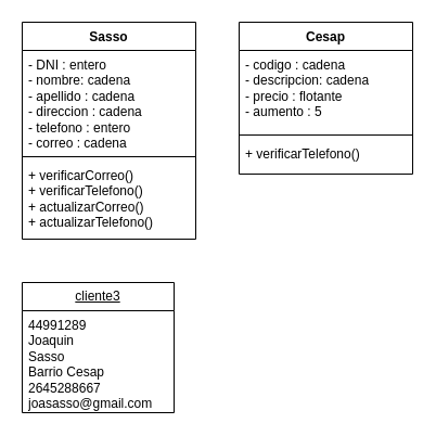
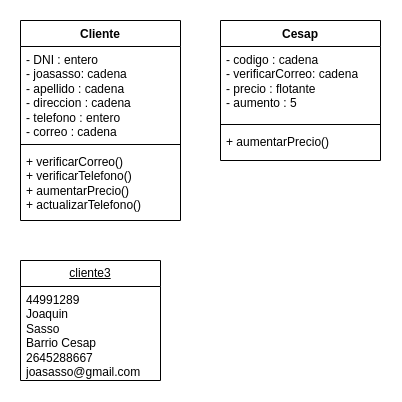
  <mxCell id="0" />
  <mxCell id="1" parent="0" />
- <mxCell id="2" value="Sasso" style="swimlane;fontStyle=1;align=center;verticalAlign=top;childLayout=stackLayout;horizontal=1;startSize=26;horizontalStack=0;resizeParent=1;resizeParentMax=0;resizeLast=0;collapsible=1;marginBottom=0;whiteSpace=wrap;html=1;" vertex="1" parent="1"><mxGeometry x="20" y="20" width="160" height="200" as="geometry" /></mxCell>
- <mxCell id="3" value="&lt;div&gt;- DNI : entero&lt;/div&gt;&lt;div&gt;- nombre: cadena&lt;/div&gt;&lt;div&gt;- apellido : cadena&lt;/div&gt;&lt;div&gt;- direccion : cadena&lt;/div&gt;- telefono : entero&lt;div&gt;- correo : cadena&lt;/div&gt;&lt;div&gt;&lt;br&gt;&lt;/div&gt;" style="text;strokeColor=none;fillColor=none;align=left;verticalAlign=top;spacingLeft=4;spacingRight=4;overflow=hidden;rotatable=0;points=[[0,0.5],[1,0.5]];portConstraint=eastwest;whiteSpace=wrap;html=1;" vertex="1" parent="2"><mxGeometry y="26" width="160" height="94" as="geometry" /></mxCell>
+ <mxCell id="2" value="Cliente" style="swimlane;fontStyle=1;align=center;verticalAlign=top;childLayout=stackLayout;horizontal=1;startSize=26;horizontalStack=0;resizeParent=1;resizeParentMax=0;resizeLast=0;collapsible=1;marginBottom=0;whiteSpace=wrap;html=1;" vertex="1" parent="1"><mxGeometry x="20" y="20" width="160" height="200" as="geometry" /></mxCell>
+ <mxCell id="3" value="&lt;div&gt;- DNI : entero&lt;/div&gt;&lt;div&gt;- joasasso: cadena&lt;/div&gt;&lt;div&gt;- apellido : cadena&lt;/div&gt;&lt;div&gt;- direccion : cadena&lt;/div&gt;- telefono : entero&lt;div&gt;- correo : cadena&lt;/div&gt;&lt;div&gt;&lt;br&gt;&lt;/div&gt;" style="text;strokeColor=none;fillColor=none;align=left;verticalAlign=top;spacingLeft=4;spacingRight=4;overflow=hidden;rotatable=0;points=[[0,0.5],[1,0.5]];portConstraint=eastwest;whiteSpace=wrap;html=1;" vertex="1" parent="2"><mxGeometry y="26" width="160" height="94" as="geometry" /></mxCell>
  <mxCell id="4" value="" style="line;strokeWidth=1;fillColor=none;align=left;verticalAlign=middle;spacingTop=-1;spacingLeft=3;spacingRight=3;rotatable=0;labelPosition=right;points=[];portConstraint=eastwest;strokeColor=inherit;" vertex="1" parent="2"><mxGeometry y="120" width="160" height="8" as="geometry" /></mxCell>
- <mxCell id="5" value="&lt;div&gt;+ verificarCorreo()&lt;/div&gt;&lt;div&gt;+ verificarTelefono()&lt;/div&gt;+ actualizarCorreo()&lt;div&gt;+ actualizarTelefono()&lt;/div&gt;" style="text;strokeColor=none;fillColor=none;align=left;verticalAlign=top;spacingLeft=4;spacingRight=4;overflow=hidden;rotatable=0;points=[[0,0.5],[1,0.5]];portConstraint=eastwest;whiteSpace=wrap;html=1;" vertex="1" parent="2"><mxGeometry y="128" width="160" height="72" as="geometry" /></mxCell>
+ <mxCell id="5" value="&lt;div&gt;+ verificarCorreo()&lt;/div&gt;&lt;div&gt;+ verificarTelefono()&lt;/div&gt;+ aumentarPrecio()&lt;div&gt;+ actualizarTelefono()&lt;/div&gt;" style="text;strokeColor=none;fillColor=none;align=left;verticalAlign=top;spacingLeft=4;spacingRight=4;overflow=hidden;rotatable=0;points=[[0,0.5],[1,0.5]];portConstraint=eastwest;whiteSpace=wrap;html=1;" vertex="1" parent="2"><mxGeometry y="128" width="160" height="72" as="geometry" /></mxCell>
  <mxCell id="6" value="Cesap" style="swimlane;fontStyle=1;align=center;verticalAlign=top;childLayout=stackLayout;horizontal=1;startSize=26;horizontalStack=0;resizeParent=1;resizeParentMax=0;resizeLast=0;collapsible=1;marginBottom=0;whiteSpace=wrap;html=1;" vertex="1" parent="1"><mxGeometry x="220" y="20" width="160" height="140" as="geometry" /></mxCell>
- <mxCell id="7" value="&lt;div&gt;- codigo : cadena&lt;/div&gt;&lt;div&gt;- descripcion: cadena&lt;/div&gt;&lt;div&gt;-&amp;nbsp;&lt;span style=&quot;background-color: initial;&quot;&gt;precio : flotante&lt;/span&gt;&lt;span style=&quot;background-color: initial;&quot;&gt;&amp;nbsp;&lt;/span&gt;&lt;/div&gt;&lt;div&gt;&lt;span style=&quot;background-color: initial;&quot;&gt;- aumento : 5&lt;/span&gt;&lt;/div&gt;" style="text;strokeColor=none;fillColor=none;align=left;verticalAlign=top;spacingLeft=4;spacingRight=4;overflow=hidden;rotatable=0;points=[[0,0.5],[1,0.5]];portConstraint=eastwest;whiteSpace=wrap;html=1;" vertex="1" parent="6"><mxGeometry y="26" width="160" height="74" as="geometry" /></mxCell>
+ <mxCell id="7" value="&lt;div&gt;- codigo : cadena&lt;/div&gt;&lt;div&gt;- verificarCorreo: cadena&lt;/div&gt;&lt;div&gt;-&amp;nbsp;&lt;span style=&quot;background-color: initial;&quot;&gt;precio : flotante&lt;/span&gt;&lt;span style=&quot;background-color: initial;&quot;&gt;&amp;nbsp;&lt;/span&gt;&lt;/div&gt;&lt;div&gt;&lt;span style=&quot;background-color: initial;&quot;&gt;- aumento : 5&lt;/span&gt;&lt;/div&gt;" style="text;strokeColor=none;fillColor=none;align=left;verticalAlign=top;spacingLeft=4;spacingRight=4;overflow=hidden;rotatable=0;points=[[0,0.5],[1,0.5]];portConstraint=eastwest;whiteSpace=wrap;html=1;" vertex="1" parent="6"><mxGeometry y="26" width="160" height="74" as="geometry" /></mxCell>
  <mxCell id="8" value="" style="line;strokeWidth=1;fillColor=none;align=left;verticalAlign=middle;spacingTop=-1;spacingLeft=3;spacingRight=3;rotatable=0;labelPosition=right;points=[];portConstraint=eastwest;strokeColor=inherit;" vertex="1" parent="6"><mxGeometry y="100" width="160" height="8" as="geometry" /></mxCell>
- <mxCell id="9" value="+ verificarTelefono()&lt;div&gt;&lt;br&gt;&lt;/div&gt;" style="text;strokeColor=none;fillColor=none;align=left;verticalAlign=top;spacingLeft=4;spacingRight=4;overflow=hidden;rotatable=0;points=[[0,0.5],[1,0.5]];portConstraint=eastwest;whiteSpace=wrap;html=1;" vertex="1" parent="6"><mxGeometry y="108" width="160" height="32" as="geometry" /></mxCell>
+ <mxCell id="9" value="+ aumentarPrecio()&lt;div&gt;&lt;br&gt;&lt;/div&gt;" style="text;strokeColor=none;fillColor=none;align=left;verticalAlign=top;spacingLeft=4;spacingRight=4;overflow=hidden;rotatable=0;points=[[0,0.5],[1,0.5]];portConstraint=eastwest;whiteSpace=wrap;html=1;" vertex="1" parent="6"><mxGeometry y="108" width="160" height="32" as="geometry" /></mxCell>
  <mxCell id="10" value="&lt;u&gt;cliente3&lt;/u&gt;" style="swimlane;fontStyle=0;childLayout=stackLayout;horizontal=1;startSize=26;fillColor=none;horizontalStack=0;resizeParent=1;resizeParentMax=0;resizeLast=0;collapsible=1;marginBottom=0;whiteSpace=wrap;html=1;" vertex="1" parent="1"><mxGeometry x="20" y="260" width="140" height="120" as="geometry" /></mxCell>
  <mxCell id="11" value="44991289&lt;div&gt;Joaquin&lt;/div&gt;&lt;div&gt;Sasso&lt;/div&gt;&lt;div&gt;Barrio Cesap&lt;/div&gt;&lt;div&gt;2645288667&lt;/div&gt;&lt;div&gt;joasasso@gmail.com&lt;/div&gt;" style="text;strokeColor=none;fillColor=none;align=left;verticalAlign=top;spacingLeft=4;spacingRight=4;overflow=hidden;rotatable=0;points=[[0,0.5],[1,0.5]];portConstraint=eastwest;whiteSpace=wrap;html=1;" vertex="1" parent="10"><mxGeometry y="26" width="140" height="94" as="geometry" /></mxCell>
